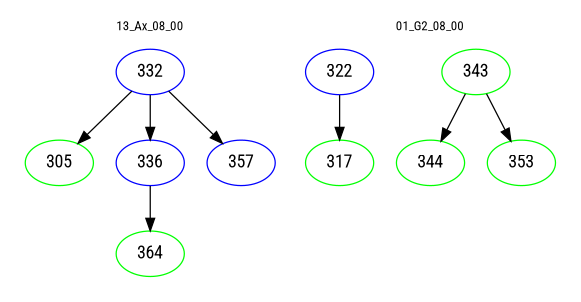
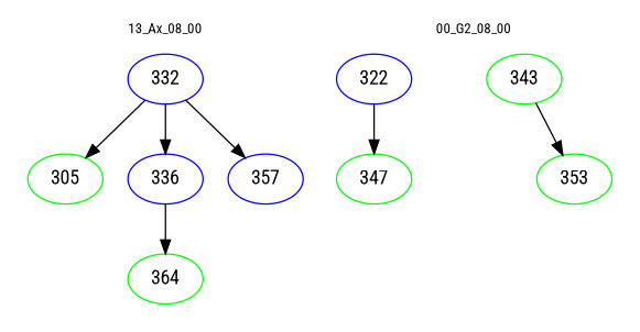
  digraph {
    fontname="Roboto Condensed"
    node [color=green fontname="Roboto Condensed"]
    edge [color=black fontname="Roboto Condensed"]
    n1 [color=blue label=332]
    n2 [label=305]
    n3 [color=blue label=336]
    n4 [color=blue label=357]
    n5 [label=364]
    n6 [label=343]
    n7 [color=blue label=322]
-   n8 [label=344]
    n9 [label=353]
-   n10 [label=317]
+   n10 [label=347]
    subgraph cluster_1 {
      color=white
      fontsize=10
      label="13_Ax_08_00"
      n1
      n2
      n3
      n4
      n5
    }
    subgraph cluster_2 {
      color=white
      fontsize=10
-     label="01_G2_08_00"
+     label="00_G2_08_00"
      n6
      n7
-     n8
      n9
      n10
    }
    n1 -> n2
    n1 -> n3
    n1 -> n4
    n3 -> n5
-   n6 -> n8
    n6 -> n9
    n7 -> n10
  }
